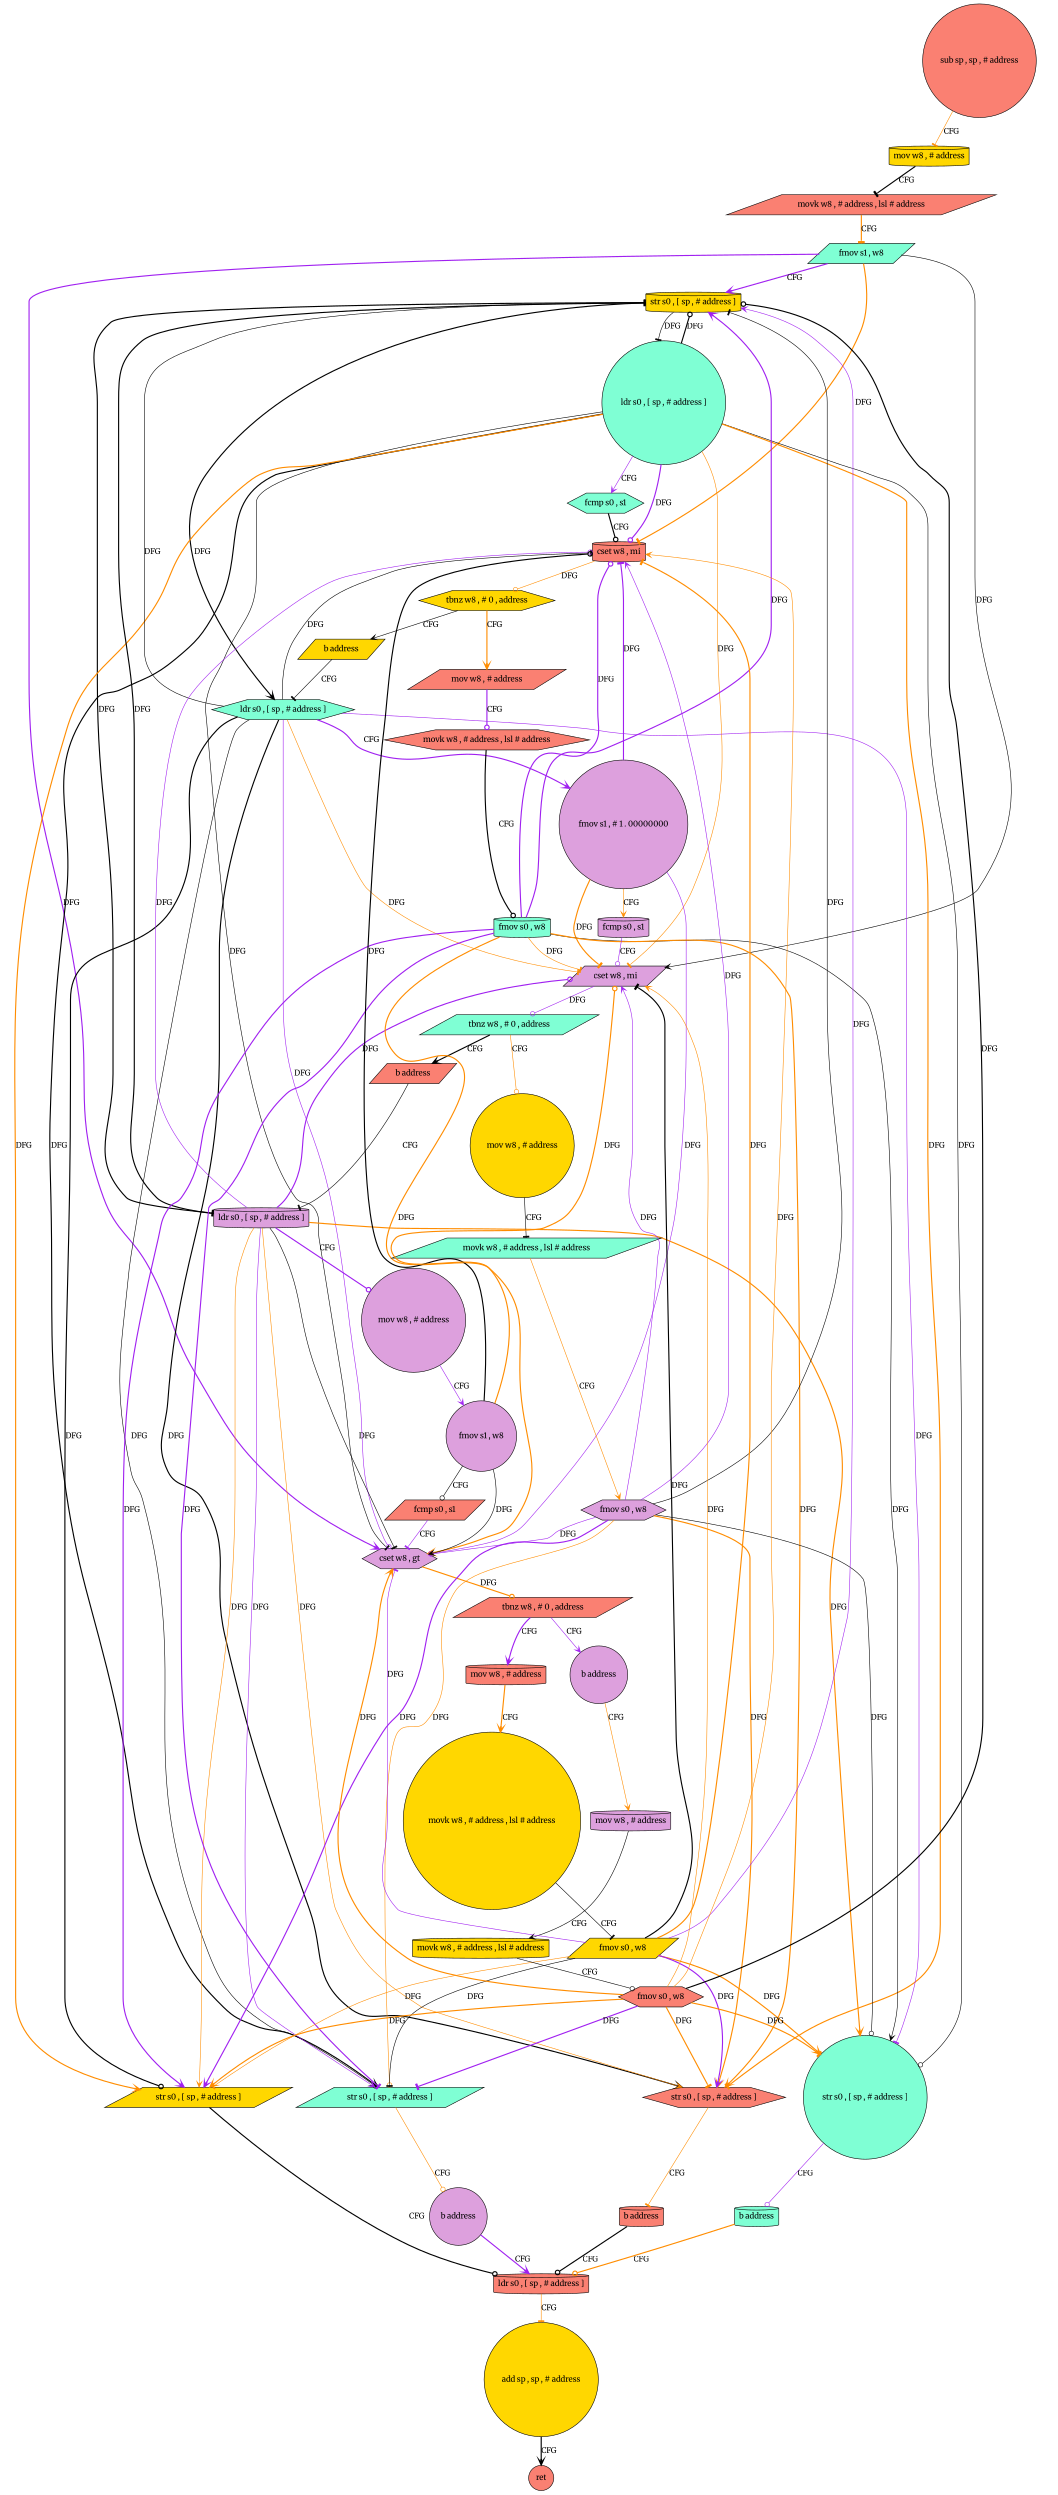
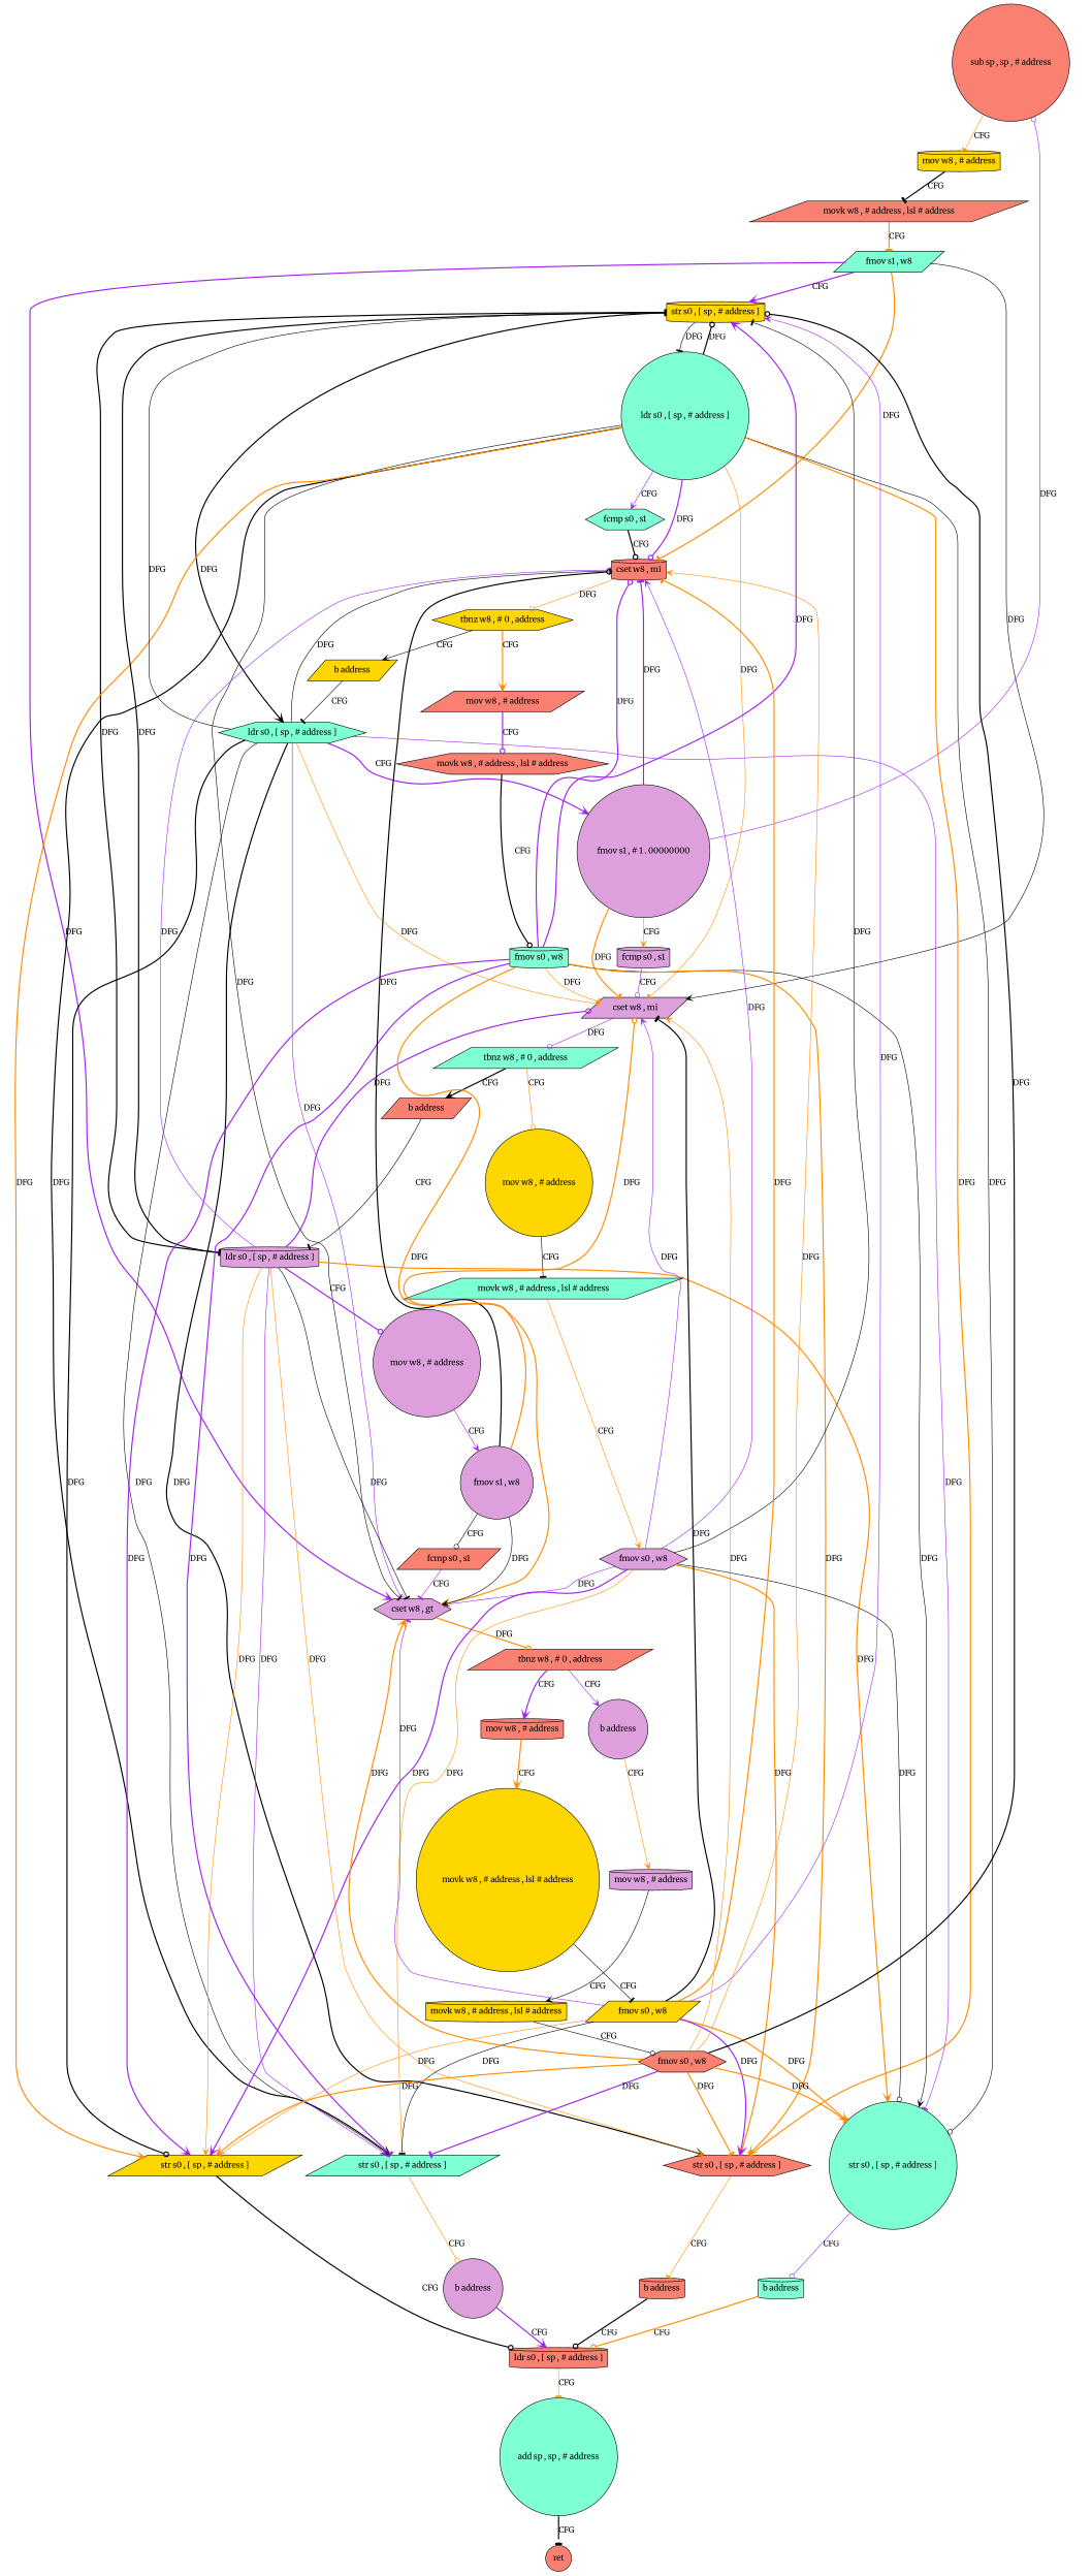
  digraph {
    fontname=Merriweather
    node [fillcolor=salmon fontname=Merriweather shape=parallelogram style=filled]
    edge [arrowhead=vee color=darkorange fontname=Merriweather style=solid]
    n1 [label="sub sp , sp , # address" shape=circle]
    n2 [fillcolor=gold label="mov w8 , # address" shape=cylinder]
    n3 [label="movk w8 , # address , lsl # address"]
    n4 [fillcolor=aquamarine label="fmov s1 , w8"]
    n5 [fillcolor=gold label="str s0 , [ sp , # address ]" shape=cylinder]
    n6 [label="cset w8 , mi" shape=cylinder]
    n7 [fillcolor=plum label="cset w8 , mi"]
    n8 [fillcolor=plum label="cset w8 , gt" shape=hexagon]
    n9 [fillcolor=aquamarine label="ldr s0 , [ sp , # address ]" shape=circle]
    n10 [fillcolor=aquamarine label="ldr s0 , [ sp , # address ]" shape=hexagon]
    n11 [fillcolor=plum label="ldr s0 , [ sp , # address ]" shape=cylinder]
    n12 [fillcolor=gold label="tbnz w8 , # 0 , address" shape=hexagon]
    n13 [fillcolor=aquamarine label="tbnz w8 , # 0 , address"]
    n14 [label="tbnz w8 , # 0 , address"]
    n15 [fillcolor=aquamarine label="fcmp s0 , s1" shape=hexagon]
    n16 [fillcolor=aquamarine label="str s0 , [ sp , # address ]"]
    n17 [fillcolor=aquamarine label="str s0 , [ sp , # address ]" shape=circle]
    n18 [label="str s0 , [ sp , # address ]" shape=hexagon]
    n19 [fillcolor=gold label="str s0 , [ sp , # address ]"]
    n20 [fillcolor=plum label="fmov s1 , # 1 . 00000000" shape=circle]
    n21 [fillcolor=plum label="mov w8 , # address" shape=circle]
    n22 [fillcolor=plum label="b address" shape=circle]
    n23 [fillcolor=aquamarine label="b address" shape=cylinder]
    n24 [label="b address" shape=cylinder]
    n25 [label="ldr s0 , [ sp , # address ]" shape=cylinder]
    n26 [label="mov w8 , # address"]
    n27 [fillcolor=gold label="b address"]
    n28 [label="movk w8 , # address , lsl # address" shape=hexagon]
    n29 [fillcolor=aquamarine label="fmov s0 , w8" shape=cylinder]
-   n30 [fillcolor=gold label="add sp , sp , # address" shape=circle]
+   n30 [fillcolor=aquamarine label="add sp , sp , # address" shape=circle]
    n31 [label=ret shape=circle]
    n32 [fillcolor=plum label="fcmp s0 , s1" shape=cylinder]
    n33 [fillcolor=gold label="mov w8 , # address" shape=circle]
    n34 [label="b address"]
    n35 [fillcolor=aquamarine label="movk w8 , # address , lsl # address"]
    n36 [fillcolor=plum label="fmov s0 , w8" shape=hexagon]
    n37 [fillcolor=plum label="fmov s1 , w8" shape=circle]
    n38 [label="fcmp s0 , s1"]
    n39 [label="mov w8 , # address" shape=cylinder]
    n40 [fillcolor=plum label="b address" shape=circle]
    n41 [fillcolor=gold label="movk w8 , # address , lsl # address" shape=circle]
    n42 [fillcolor=plum label="mov w8 , # address" shape=cylinder]
    n43 [fillcolor=gold label="fmov s0 , w8"]
    n44 [fillcolor=gold label="movk w8 , # address , lsl # address" shape=cylinder]
    n45 [label="fmov s0 , w8" shape=hexagon]
    n1 -> n2 [arrowhead=tee label=CFG]
    n2 -> n3 [arrowhead=tee color=black label=CFG style=bold]
    n3 -> n4 [arrowhead=tee label=CFG style=bold]
    n4 -> n5 [color=purple label=CFG style=bold]
    n4 -> n6 [arrowhead=tee label=DFG style=bold]
    n4 -> n7 [color=black label=DFG]
    n4 -> n8 [color=purple label=DFG style=bold]
    n5 -> n9 [arrowhead=tee color=black label=DFG]
    n5 -> n10 [color=black label=DFG style=bold]
    n5 -> n11 [arrowhead=tee color=black label=DFG style=bold]
    n6 -> n12 [arrowhead=odot label=DFG]
    n7 -> n13 [arrowhead=odot color=purple label=DFG]
    n8 -> n14 [arrowhead=odot label=DFG style=bold]
    n9 -> n5 [arrowhead=odot color=black label=DFG style=bold]
    n9 -> n6 [arrowhead=odot color=purple label=DFG style=bold]
    n9 -> n7 [arrowhead=tee label=DFG]
    n9 -> n8 [arrowhead=tee color=black label=DFG]
    n9 -> n15 [color=purple label=CFG]
    n9 -> n16 [color=black label=DFG style=bold]
    n9 -> n17 [arrowhead=odot color=black label=DFG]
    n9 -> n18 [arrowhead=tee label=DFG style=bold]
    n9 -> n19 [label=DFG style=bold]
    n10 -> n5 [arrowhead=tee color=black label=DFG]
    n10 -> n6 [arrowhead=tee color=black label=DFG]
    n10 -> n7 [arrowhead=tee label=DFG]
    n10 -> n8 [arrowhead=odot color=purple label=DFG]
    n10 -> n16 [arrowhead=odot color=black label=DFG]
    n10 -> n17 [arrowhead=tee color=purple label=DFG]
    n10 -> n18 [color=black label=DFG style=bold]
    n10 -> n19 [arrowhead=odot color=black label=DFG style=bold]
    n10 -> n20 [color=purple label=CFG style=bold]
    n11 -> n5 [arrowhead=tee color=black label=DFG style=bold]
    n11 -> n6 [arrowhead=odot color=purple label=DFG]
    n11 -> n7 [arrowhead=odot color=purple label=DFG style=bold]
    n11 -> n8 [arrowhead=tee color=black label=DFG]
    n11 -> n16 [color=purple label=DFG]
    n11 -> n17 [label=DFG style=bold]
    n11 -> n18 [label=DFG]
    n11 -> n19 [label=DFG]
    n11 -> n21 [arrowhead=odot color=purple label=CFG style=bold]
    n12 -> n26 [label=CFG style=bold]
    n12 -> n27 [color=black label=CFG]
    n13 -> n33 [arrowhead=odot label=CFG]
    n13 -> n34 [color=black label=CFG style=bold]
    n14 -> n39 [color=purple label=CFG style=bold]
    n14 -> n40 [color=purple label=CFG]
    n15 -> n6 [arrowhead=odot color=black label=CFG style=bold]
    n16 -> n22 [arrowhead=odot label=CFG]
    n17 -> n23 [arrowhead=odot color=purple label=CFG]
    n18 -> n24 [arrowhead=tee label=CFG]
    n19 -> n25 [arrowhead=odot color=black label=CFG style=bold]
    n20 -> n6 [arrowhead=tee color=purple label=DFG style=bold]
    n20 -> n7 [arrowhead=tee label=DFG style=bold]
-   n20 -> n8 [arrowhead=odot color=purple label=DFG]
+   n20 -> n1 [arrowhead=odot color=purple label=DFG]
    n20 -> n32 [label=CFG]
    n21 -> n37 [color=purple label=CFG]
    n22 -> n25 [color=purple label=CFG style=bold]
    n23 -> n25 [arrowhead=odot label=CFG style=bold]
    n24 -> n25 [arrowhead=odot color=black label=CFG style=bold]
    n25 -> n30 [arrowhead=tee label=CFG]
    n26 -> n28 [arrowhead=odot color=purple label=CFG style=bold]
    n27 -> n10 [arrowhead=tee color=black label=CFG]
    n28 -> n29 [arrowhead=odot color=black label=CFG style=bold]
    n29 -> n5 [color=purple label=DFG style=bold]
    n29 -> n6 [arrowhead=odot color=purple label=DFG style=bold]
    n29 -> n7 [arrowhead=tee label=DFG]
    n29 -> n8 [label=DFG style=bold]
    n29 -> n16 [arrowhead=tee color=purple label=DFG style=bold]
    n29 -> n17 [color=black label=DFG]
    n29 -> n18 [label=DFG style=bold]
    n29 -> n19 [color=purple label=DFG style=bold]
-   n30 -> n31 [color=black label=CFG style=bold]
+   n30 -> n31 [arrowhead=tee color=black label=CFG style=bold]
    n32 -> n7 [arrowhead=odot color=purple label=CFG]
    n33 -> n35 [arrowhead=tee color=black label=CFG]
    n34 -> n11 [arrowhead=tee color=black label=CFG]
    n35 -> n36 [label=CFG]
    n36 -> n5 [arrowhead=tee color=black label=DFG]
    n36 -> n6 [color=purple label=DFG]
    n36 -> n7 [color=purple label=DFG]
    n36 -> n8 [arrowhead=odot color=purple label=DFG]
    n36 -> n16 [arrowhead=odot label=DFG]
    n36 -> n17 [arrowhead=odot color=black label=DFG]
    n36 -> n18 [label=DFG style=bold]
    n36 -> n19 [color=purple label=DFG style=bold]
    n37 -> n6 [arrowhead=odot color=black label=DFG style=bold]
    n37 -> n7 [arrowhead=odot label=DFG style=bold]
    n37 -> n8 [color=black label=DFG]
    n37 -> n38 [arrowhead=odot color=black label=CFG]
    n38 -> n8 [arrowhead=tee color=purple label=CFG]
    n39 -> n41 [label=CFG style=bold]
    n40 -> n42 [label=CFG]
    n41 -> n43 [arrowhead=tee color=black label=CFG]
    n42 -> n44 [color=black label=CFG]
    n43 -> n5 [color=purple label=DFG]
    n43 -> n6 [arrowhead=tee label=DFG style=bold]
    n43 -> n7 [arrowhead=tee color=black label=DFG style=bold]
    n43 -> n8 [arrowhead=tee color=purple label=DFG]
    n43 -> n16 [arrowhead=tee color=black label=DFG]
    n43 -> n17 [label=DFG style=bold]
    n43 -> n18 [color=purple label=DFG style=bold]
    n43 -> n19 [arrowhead=tee label=DFG]
    n44 -> n45 [arrowhead=odot color=black label=CFG]
    n45 -> n5 [arrowhead=odot color=black label=DFG style=bold]
    n45 -> n6 [label=DFG]
    n45 -> n7 [label=DFG]
    n45 -> n8 [label=DFG style=bold]
    n45 -> n16 [arrowhead=tee color=purple label=DFG style=bold]
    n45 -> n17 [arrowhead=tee label=DFG style=bold]
    n45 -> n18 [arrowhead=tee label=DFG style=bold]
    n45 -> n19 [label=DFG style=bold]
  }
